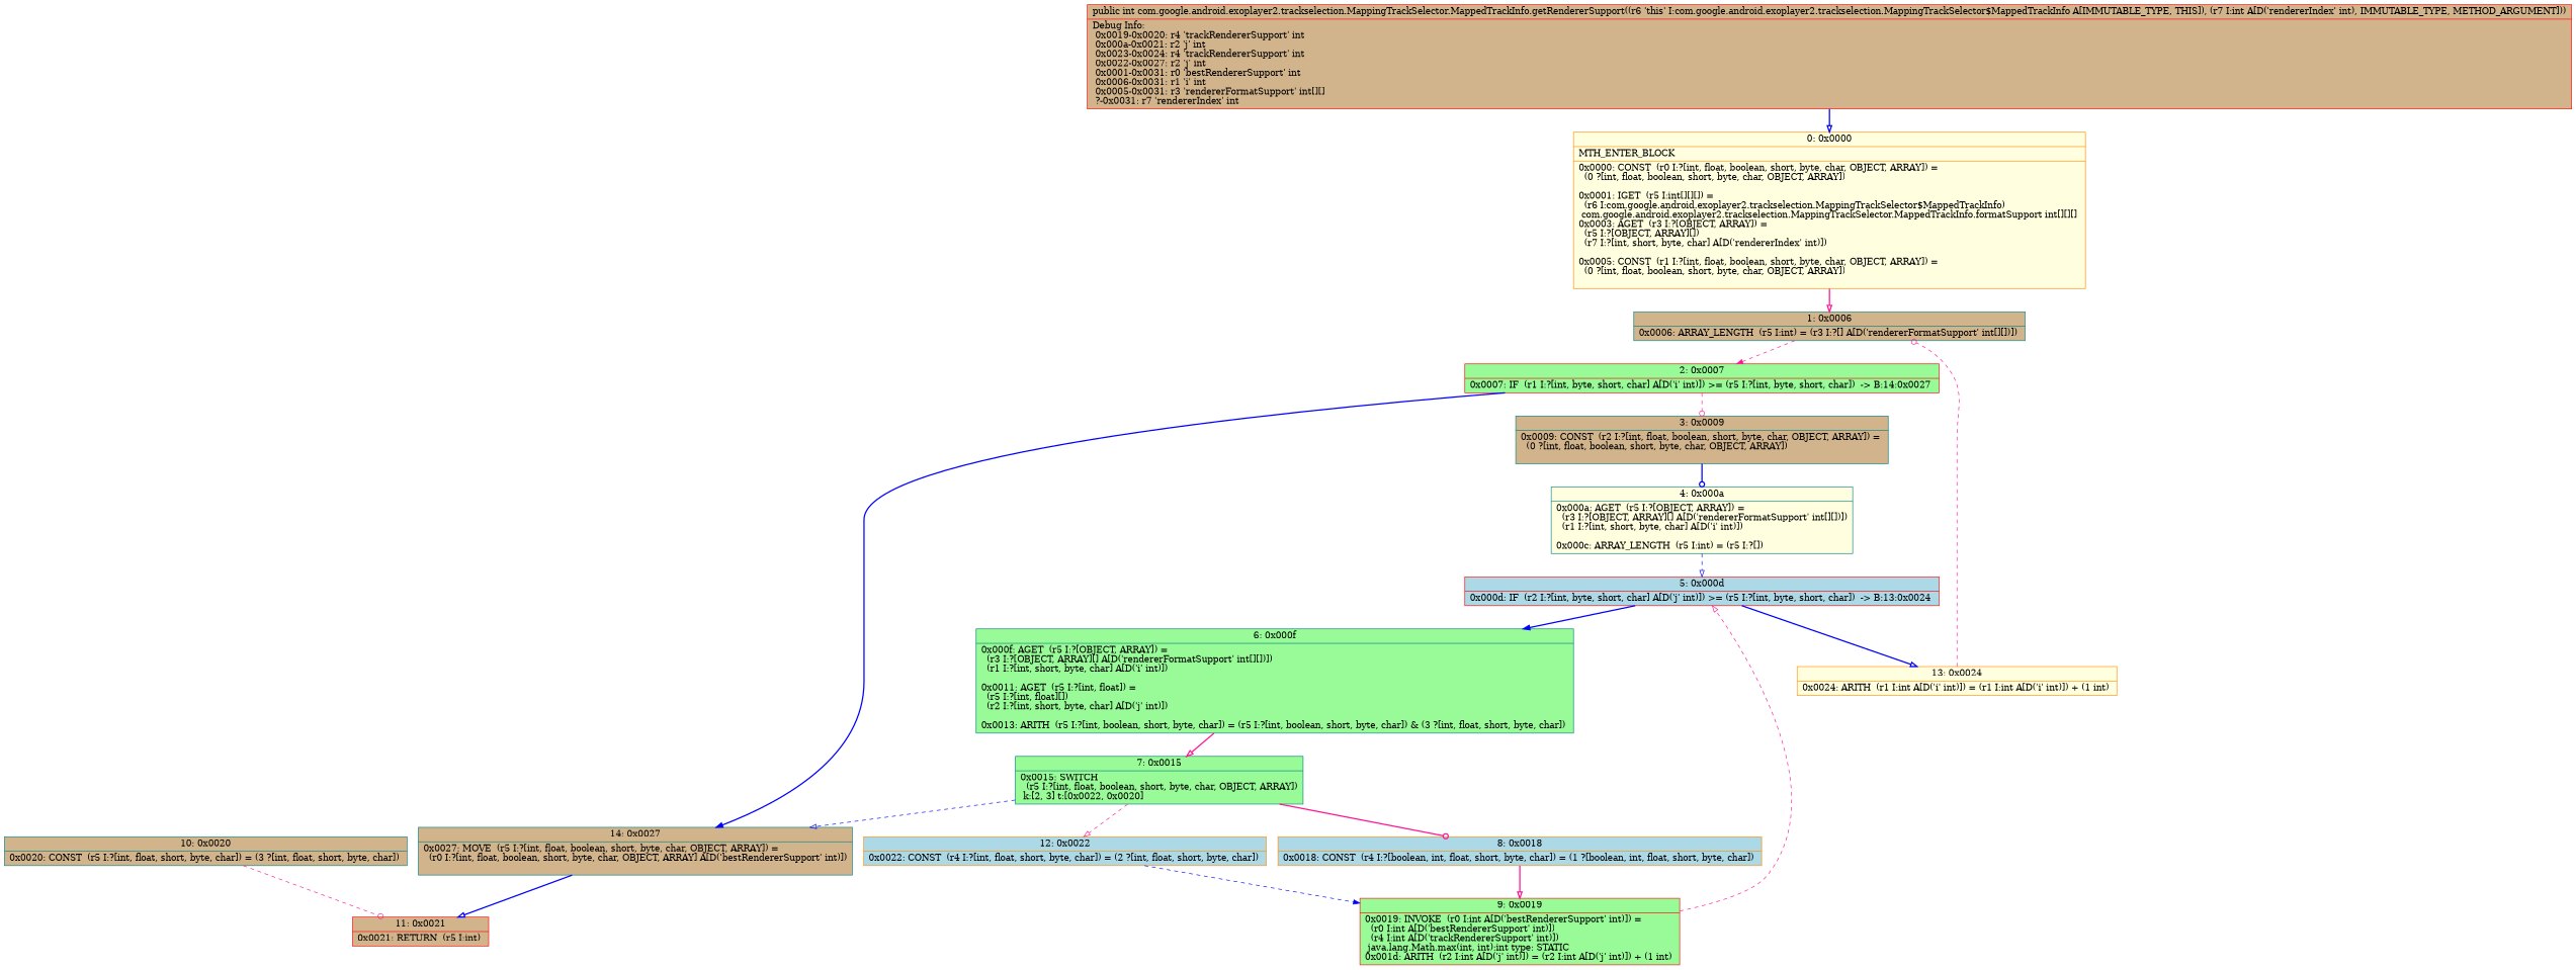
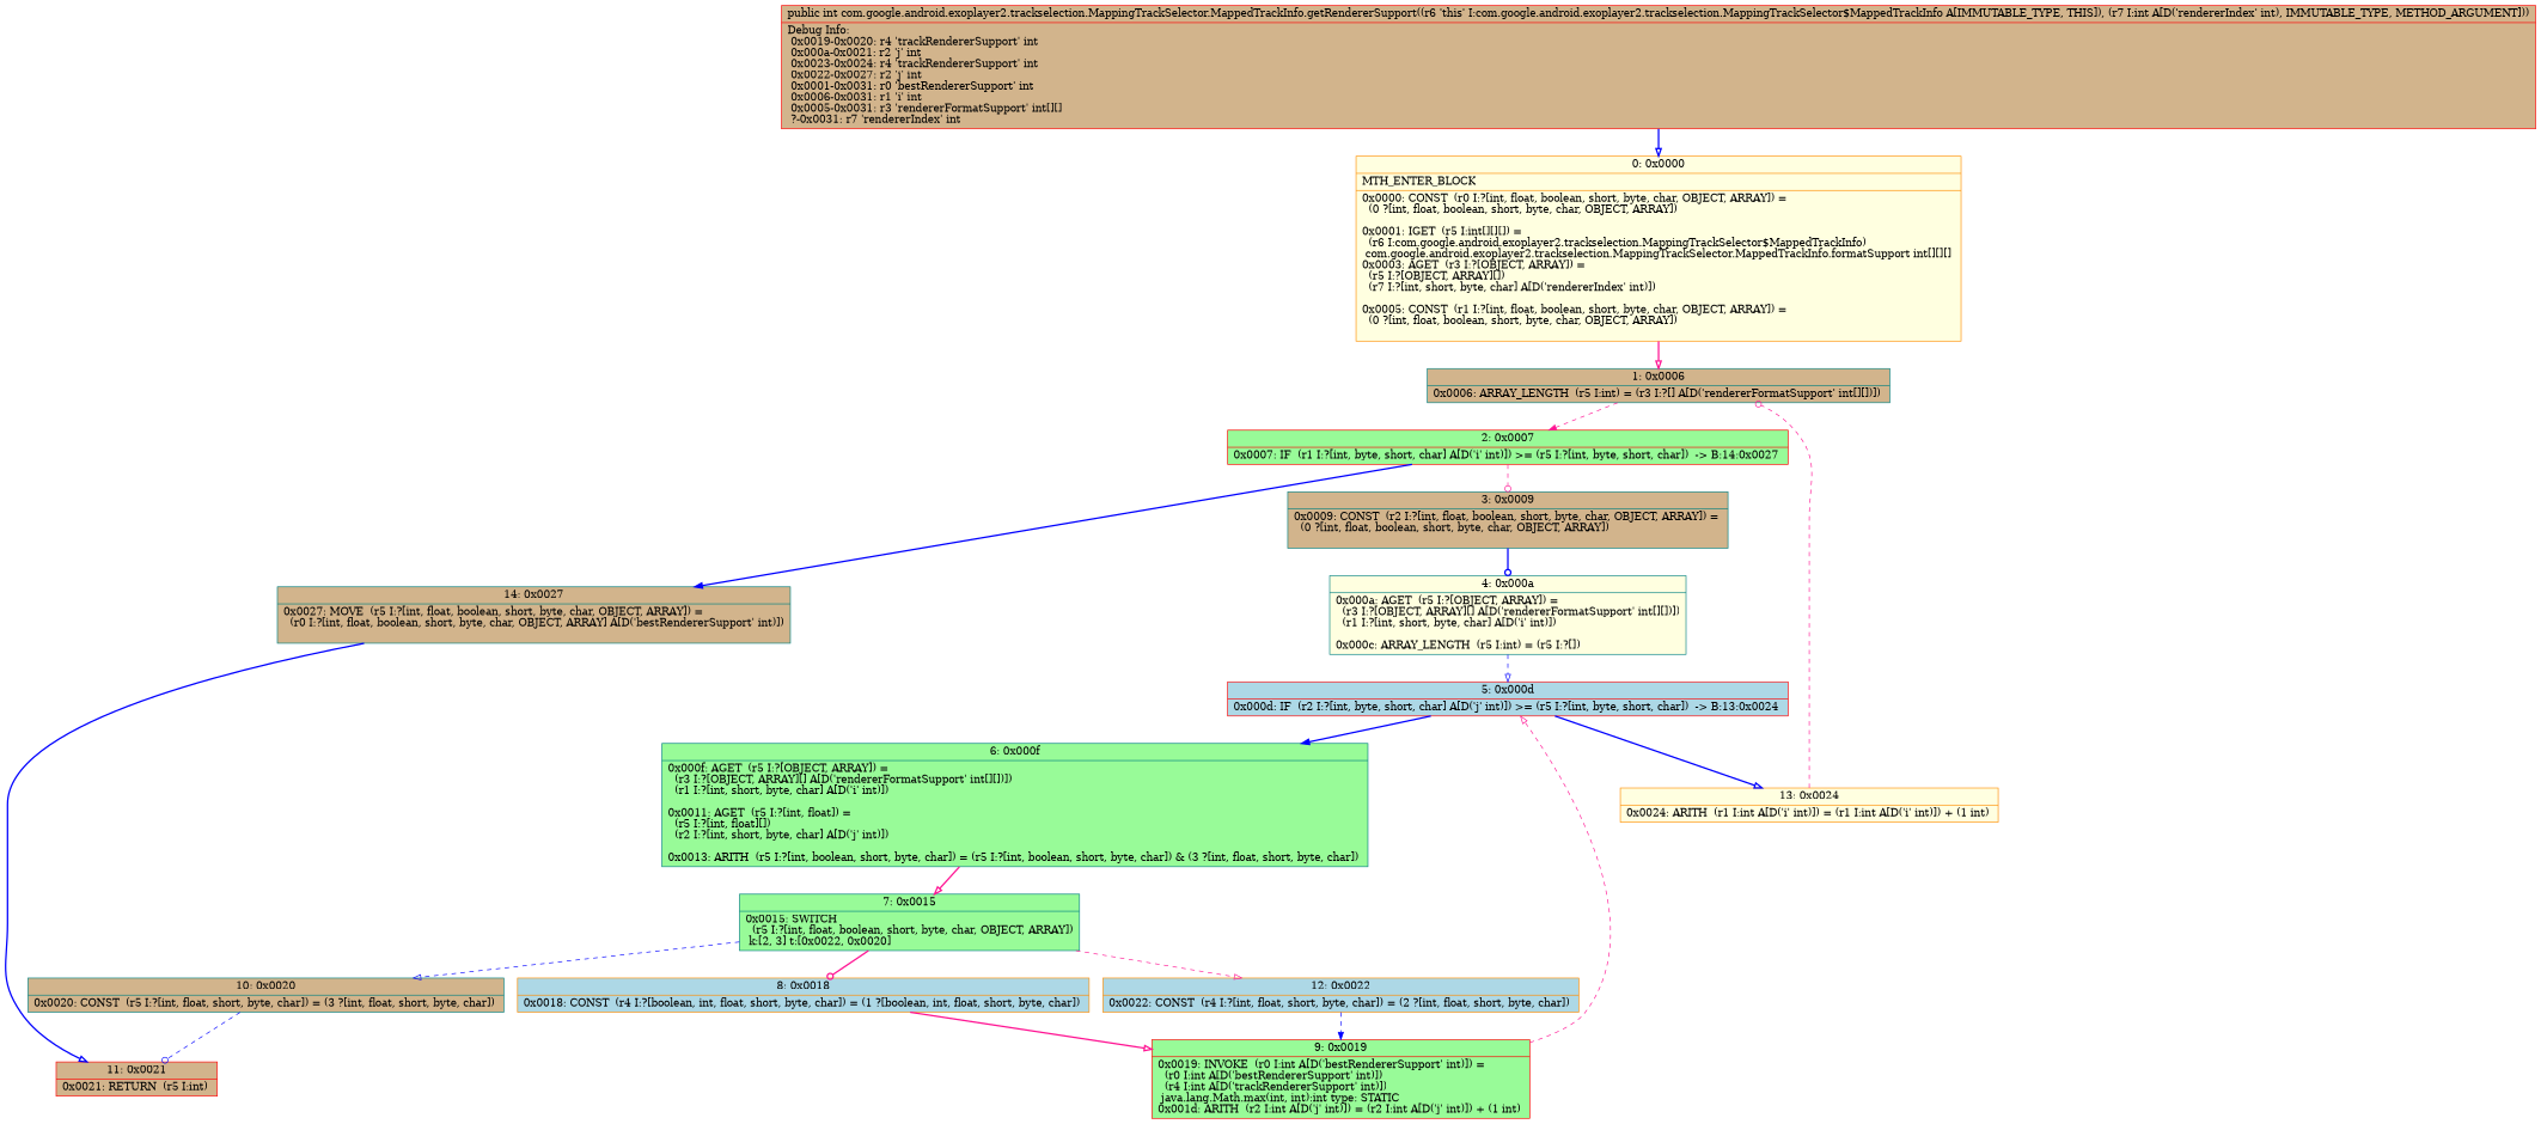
  digraph {
    node [color=teal fillcolor=tan shape=record style=filled]
    edge [arrowhead=onormal color=blue style=bold]
    n1 [color=darkorange fillcolor=lightyellow label="{0\:\ 0x0000|MTH_ENTER_BLOCK\l|0x0000: CONST  (r0 I:?[int, float, boolean, short, byte, char, OBJECT, ARRAY]) = \l  (0 ?[int, float, boolean, short, byte, char, OBJECT, ARRAY])\l \l0x0001: IGET  (r5 I:int[][][]) = \l  (r6 I:com.google.android.exoplayer2.trackselection.MappingTrackSelector$MappedTrackInfo)\l com.google.android.exoplayer2.trackselection.MappingTrackSelector.MappedTrackInfo.formatSupport int[][][] \l0x0003: AGET  (r3 I:?[OBJECT, ARRAY]) = \l  (r5 I:?[OBJECT, ARRAY][])\l  (r7 I:?[int, short, byte, char] A[D('rendererIndex' int)])\l \l0x0005: CONST  (r1 I:?[int, float, boolean, short, byte, char, OBJECT, ARRAY]) = \l  (0 ?[int, float, boolean, short, byte, char, OBJECT, ARRAY])\l \l}"]
    n2 [label="{1\:\ 0x0006|0x0006: ARRAY_LENGTH  (r5 I:int) = (r3 I:?[] A[D('rendererFormatSupport' int[][])]) \l}"]
    n3 [color=red fillcolor=palegreen label="{2\:\ 0x0007|0x0007: IF  (r1 I:?[int, byte, short, char] A[D('i' int)]) \>= (r5 I:?[int, byte, short, char])  \-\> B:14:0x0027 \l}"]
    n4 [label="{3\:\ 0x0009|0x0009: CONST  (r2 I:?[int, float, boolean, short, byte, char, OBJECT, ARRAY]) = \l  (0 ?[int, float, boolean, short, byte, char, OBJECT, ARRAY])\l \l}"]
    n5 [label="{14\:\ 0x0027|0x0027: MOVE  (r5 I:?[int, float, boolean, short, byte, char, OBJECT, ARRAY]) = \l  (r0 I:?[int, float, boolean, short, byte, char, OBJECT, ARRAY] A[D('bestRendererSupport' int)])\l \l}"]
    n6 [fillcolor=lightyellow label="{4\:\ 0x000a|0x000a: AGET  (r5 I:?[OBJECT, ARRAY]) = \l  (r3 I:?[OBJECT, ARRAY][] A[D('rendererFormatSupport' int[][])])\l  (r1 I:?[int, short, byte, char] A[D('i' int)])\l \l0x000c: ARRAY_LENGTH  (r5 I:int) = (r5 I:?[]) \l}"]
    n7 [color=red label="{11\:\ 0x0021|0x0021: RETURN  (r5 I:int) \l}"]
    n8 [color=red fillcolor=lightblue label="{5\:\ 0x000d|0x000d: IF  (r2 I:?[int, byte, short, char] A[D('j' int)]) \>= (r5 I:?[int, byte, short, char])  \-\> B:13:0x0024 \l}"]
    n9 [fillcolor=palegreen label="{6\:\ 0x000f|0x000f: AGET  (r5 I:?[OBJECT, ARRAY]) = \l  (r3 I:?[OBJECT, ARRAY][] A[D('rendererFormatSupport' int[][])])\l  (r1 I:?[int, short, byte, char] A[D('i' int)])\l \l0x0011: AGET  (r5 I:?[int, float]) = \l  (r5 I:?[int, float][])\l  (r2 I:?[int, short, byte, char] A[D('j' int)])\l \l0x0013: ARITH  (r5 I:?[int, boolean, short, byte, char]) = (r5 I:?[int, boolean, short, byte, char]) & (3 ?[int, float, short, byte, char]) \l}"]
    n10 [color=darkorange fillcolor=lightyellow label="{13\:\ 0x0024|0x0024: ARITH  (r1 I:int A[D('i' int)]) = (r1 I:int A[D('i' int)]) + (1 int) \l}"]
    n11 [fillcolor=palegreen label="{7\:\ 0x0015|0x0015: SWITCH  \l  (r5 I:?[int, float, boolean, short, byte, char, OBJECT, ARRAY])\l k:[2, 3] t:[0x0022, 0x0020] \l}"]
    n12 [color=darkorange fillcolor=lightblue label="{8\:\ 0x0018|0x0018: CONST  (r4 I:?[boolean, int, float, short, byte, char]) = (1 ?[boolean, int, float, short, byte, char]) \l}"]
    n13 [label="{10\:\ 0x0020|0x0020: CONST  (r5 I:?[int, float, short, byte, char]) = (3 ?[int, float, short, byte, char]) \l}"]
    n14 [color=darkorange fillcolor=lightblue label="{12\:\ 0x0022|0x0022: CONST  (r4 I:?[int, float, short, byte, char]) = (2 ?[int, float, short, byte, char]) \l}"]
    n15 [color=red fillcolor=palegreen label="{9\:\ 0x0019|0x0019: INVOKE  (r0 I:int A[D('bestRendererSupport' int)]) = \l  (r0 I:int A[D('bestRendererSupport' int)])\l  (r4 I:int A[D('trackRendererSupport' int)])\l java.lang.Math.max(int, int):int type: STATIC \l0x001d: ARITH  (r2 I:int A[D('j' int)]) = (r2 I:int A[D('j' int)]) + (1 int) \l}"]
    n16 [color=red label="{public int com.google.android.exoplayer2.trackselection.MappingTrackSelector.MappedTrackInfo.getRendererSupport((r6 'this' I:com.google.android.exoplayer2.trackselection.MappingTrackSelector$MappedTrackInfo A[IMMUTABLE_TYPE, THIS]), (r7 I:int A[D('rendererIndex' int), IMMUTABLE_TYPE, METHOD_ARGUMENT]))  | Debug Info:\l  0x0019\-0x0020: r4 'trackRendererSupport' int\l  0x000a\-0x0021: r2 'j' int\l  0x0023\-0x0024: r4 'trackRendererSupport' int\l  0x0022\-0x0027: r2 'j' int\l  0x0001\-0x0031: r0 'bestRendererSupport' int\l  0x0006\-0x0031: r1 'i' int\l  0x0005\-0x0031: r3 'rendererFormatSupport' int[][]\l  ?\-0x0031: r7 'rendererIndex' int\l}"]
    n1 -> n2 [color=deeppink]
    n2 -> n3 [arrowhead=normal color=deeppink style=dashed]
    n3 -> n4 [arrowhead=odot color=deeppink style=dashed]
    n3 -> n5 [arrowhead=normal]
    n4 -> n6 [arrowhead=odot]
    n5 -> n7
    n6 -> n8 [style=dashed]
    n8 -> n9 [arrowhead=normal]
    n8 -> n10
    n9 -> n11 [color=deeppink]
    n10 -> n2 [arrowhead=odot color=deeppink style=dashed]
    n11 -> n12 [arrowhead=odot color=deeppink]
-   n11 -> n5 [style=dashed]
+   n11 -> n13 [style=dashed]
    n11 -> n14 [color=deeppink style=dashed]
    n12 -> n15 [color=deeppink]
-   n13 -> n7 [arrowhead=odot color=deeppink style=dashed]
+   n13 -> n7 [arrowhead=odot style=dashed]
    n14 -> n15 [arrowhead=normal style=dashed]
    n15 -> n8 [color=deeppink style=dashed]
    n16 -> n1
  }
